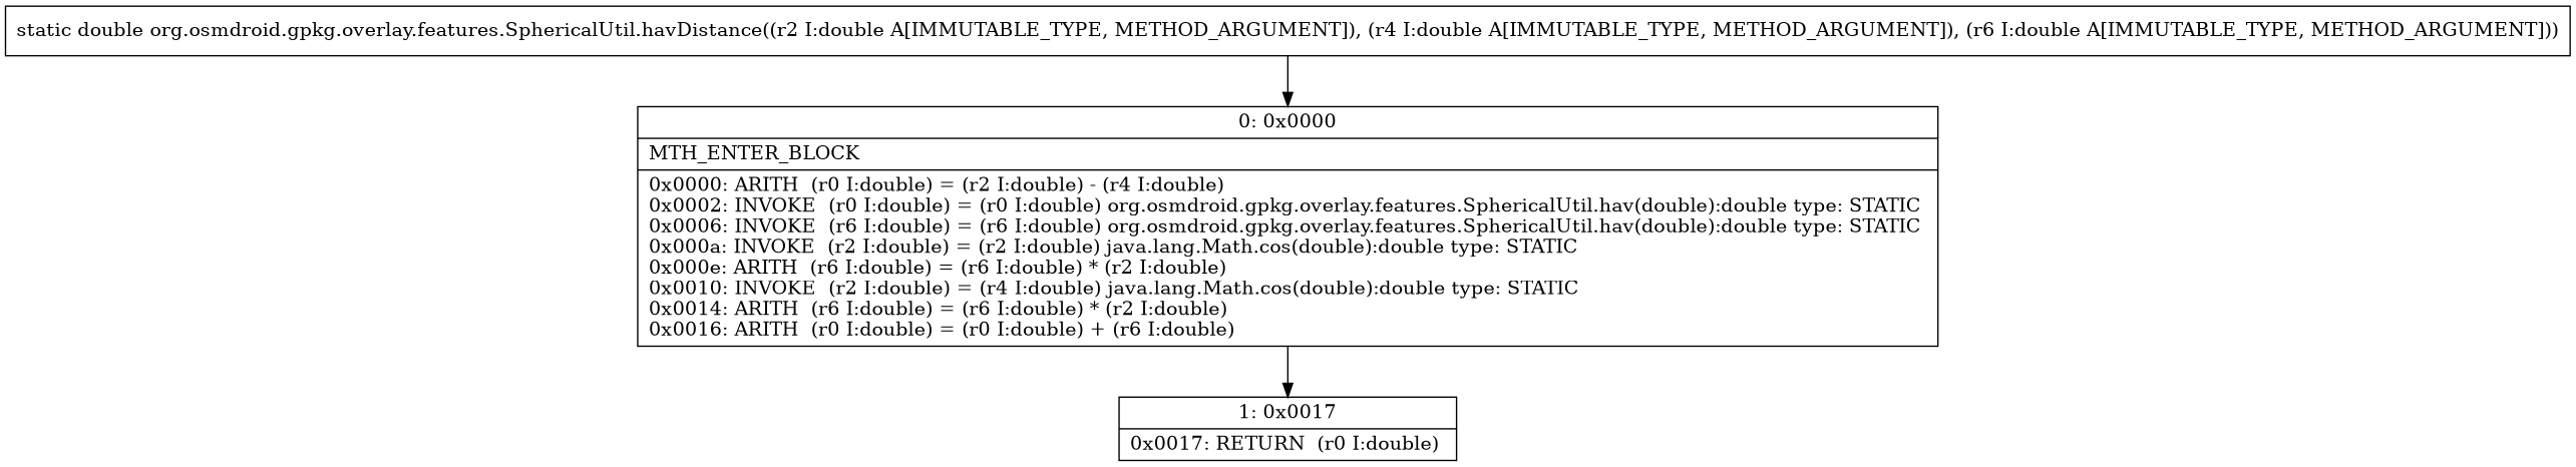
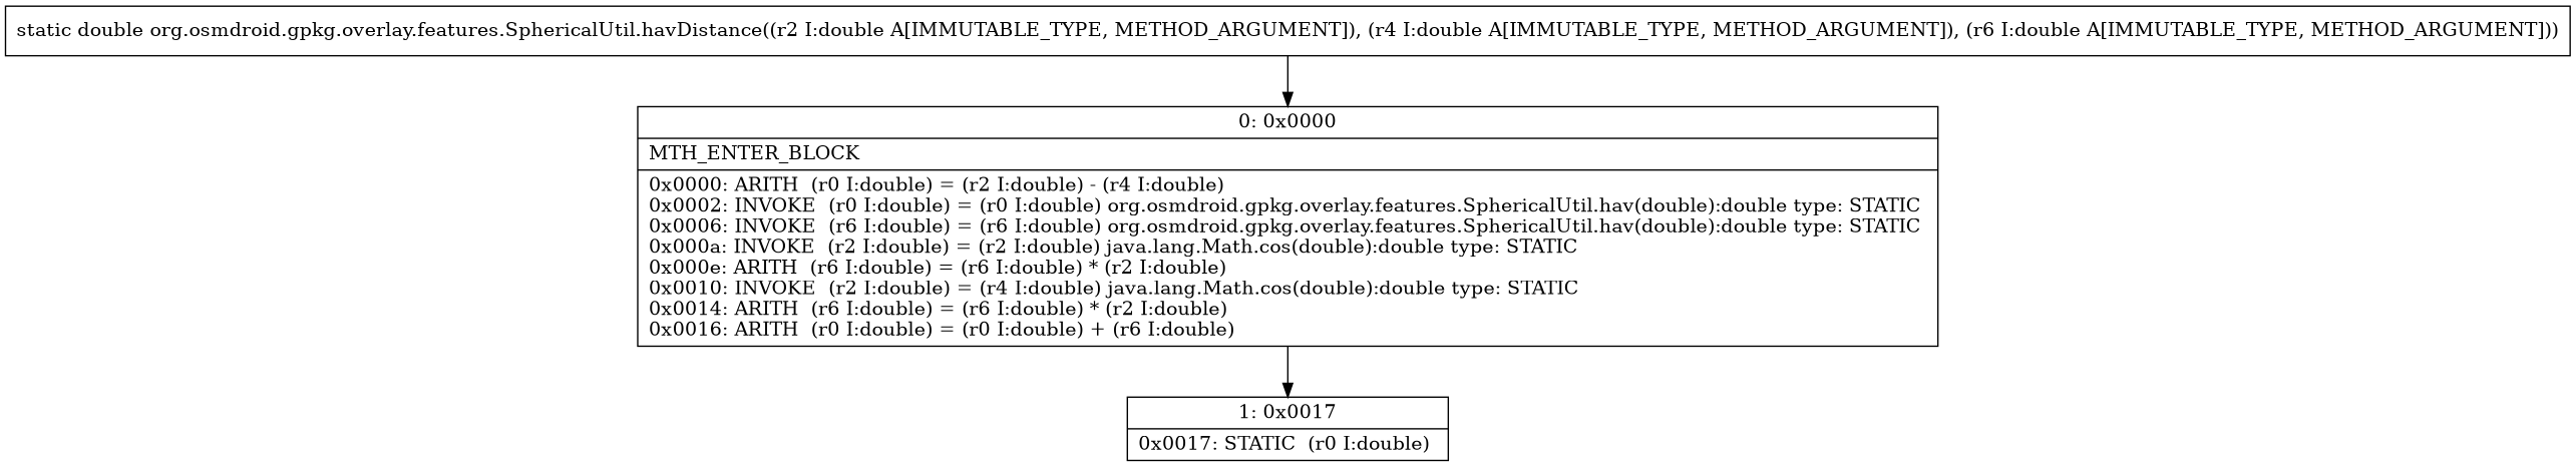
  digraph {
    node [shape=record]
    n1 [label="{0\:\ 0x0000|MTH_ENTER_BLOCK\l|0x0000: ARITH  (r0 I:double) = (r2 I:double) \- (r4 I:double) \l0x0002: INVOKE  (r0 I:double) = (r0 I:double) org.osmdroid.gpkg.overlay.features.SphericalUtil.hav(double):double type: STATIC \l0x0006: INVOKE  (r6 I:double) = (r6 I:double) org.osmdroid.gpkg.overlay.features.SphericalUtil.hav(double):double type: STATIC \l0x000a: INVOKE  (r2 I:double) = (r2 I:double) java.lang.Math.cos(double):double type: STATIC \l0x000e: ARITH  (r6 I:double) = (r6 I:double) * (r2 I:double) \l0x0010: INVOKE  (r2 I:double) = (r4 I:double) java.lang.Math.cos(double):double type: STATIC \l0x0014: ARITH  (r6 I:double) = (r6 I:double) * (r2 I:double) \l0x0016: ARITH  (r0 I:double) = (r0 I:double) + (r6 I:double) \l}"]
-   n2 [label="{1\:\ 0x0017|0x0017: RETURN  (r0 I:double) \l}"]
+   n2 [label="{1\:\ 0x0017|0x0017: STATIC  (r0 I:double) \l}"]
    n3 [label="{static double org.osmdroid.gpkg.overlay.features.SphericalUtil.havDistance((r2 I:double A[IMMUTABLE_TYPE, METHOD_ARGUMENT]), (r4 I:double A[IMMUTABLE_TYPE, METHOD_ARGUMENT]), (r6 I:double A[IMMUTABLE_TYPE, METHOD_ARGUMENT])) }"]
    n1 -> n2
    n3 -> n1
  }
